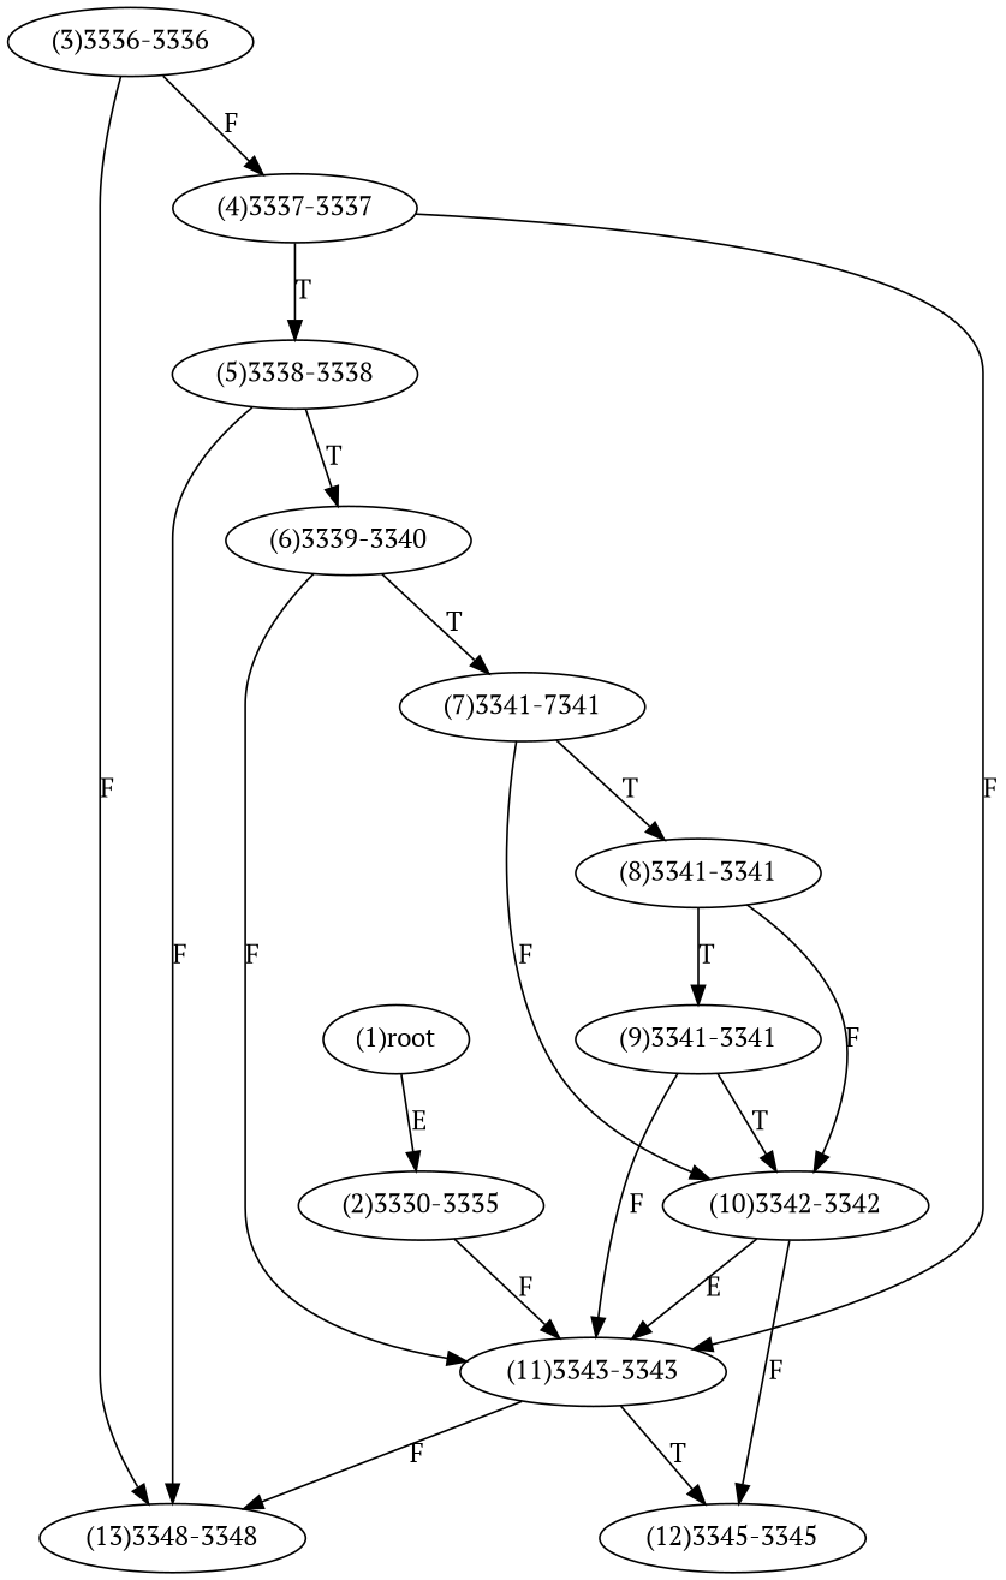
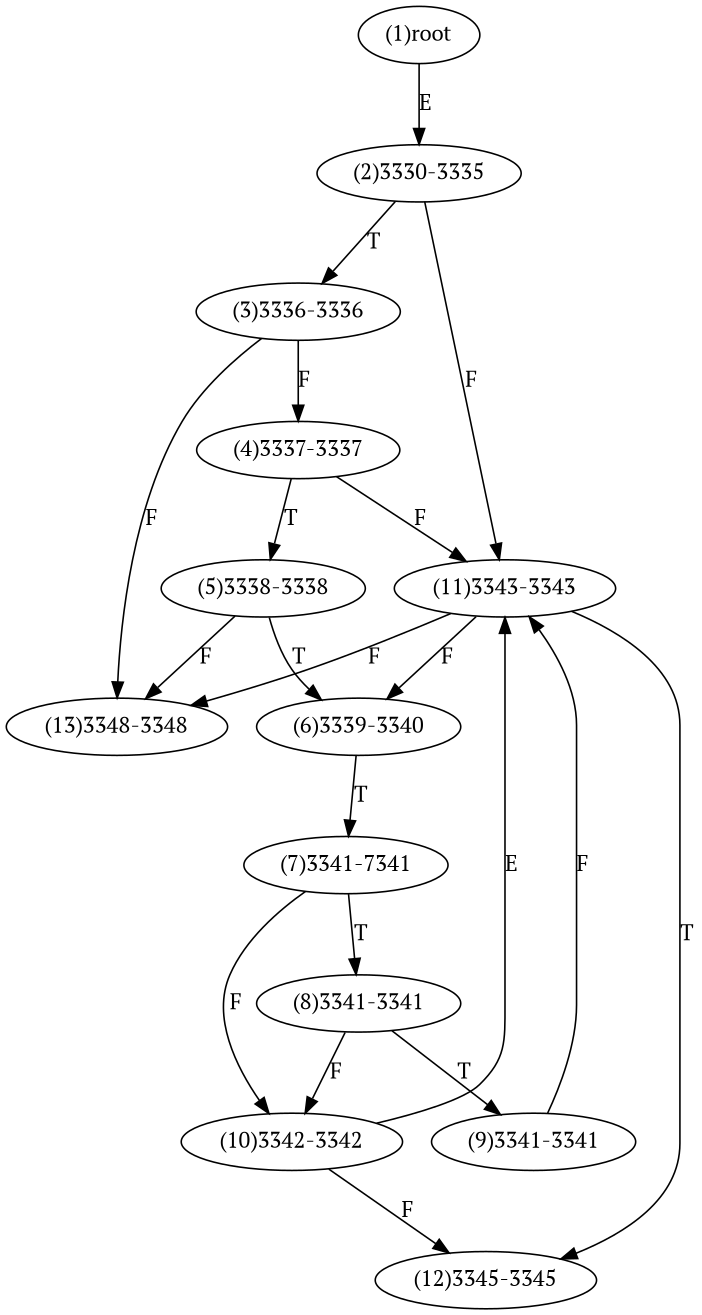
  digraph {
    fontname="PT Serif"
    node [fontname="PT Serif"]
    edge [fontname="PT Serif"]
    n1 [label="(1)root"]
    n2 [label="(2)3330-3335"]
    n3 [label="(3)3336-3336"]
    n4 [label="(11)3343-3343"]
    n5 [label="(13)3348-3348"]
    n6 [label="(4)3337-3337"]
    n7 [label="(5)3338-3338"]
    n8 [label="(6)3339-3340"]
    n9 [label="(7)3341-7341"]
    n10 [label="(8)3341-3341"]
    n11 [label="(10)3342-3342"]
    n12 [label="(12)3345-3345"]
    n13 [label="(9)3341-3341"]
    n1 -> n2 [label=E]
+   n2 -> n3 [label=T]
    n2 -> n4 [label=F]
    n3 -> n5 [label=F]
    n3 -> n6 [label=F]
    n4 -> n5 [label=F]
    n4 -> n12 [label=T]
    n6 -> n4 [label=F]
    n6 -> n7 [label=T]
    n7 -> n5 [label=F]
    n7 -> n8 [label=T]
-   n8 -> n4 [label=F]
+   n4 -> n8 [label=F]
    n8 -> n9 [label=T]
    n9 -> n10 [label=T]
    n9 -> n11 [label=F]
    n10 -> n11 [label=F]
    n10 -> n13 [label=T]
    n11 -> n4 [label=E]
    n11 -> n12 [label=F]
    n13 -> n4 [label=F]
-   n13 -> n11 [label=T]
  }
